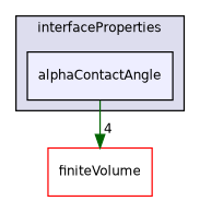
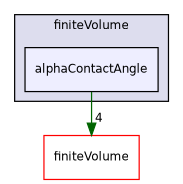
  digraph {
    compound=true
    node [fontname=Helvetica fontsize=10 shape=box]
    n1 [fillcolor="#eeeeff" label=alphaContactAngle pencolor=black style=filled]
    n2 [color=red label=finiteVolume]
    subgraph cluster_1 {
      bgcolor="#ddddee"
      fontname=Helvetica
      fontsize=10
-     label=interfaceProperties
+     label=finiteVolume
      pencolor=black
      n1
    }
    n1 -> n2 [headlabel=4 labeldistance=1.5 labelfontname=Helvetica labelfontsize=10 color=darkgreen]
  }
